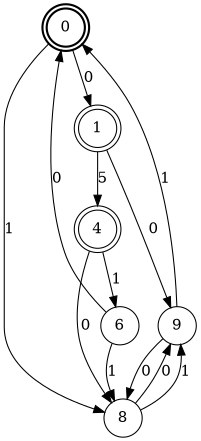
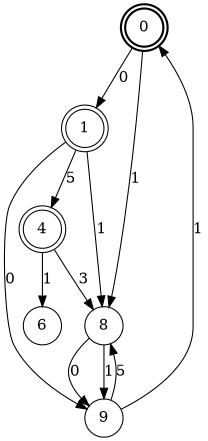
  digraph {
    node [shape=circle]
    0 [peripheries=2 style=bold]
    1 [peripheries=2]
    n3 [label=8]
    n4 [label=9]
    4 [peripheries=2]
    n6 [label=6]
    0 -> 1 [label=0]
    0 -> n3 [label=1]
    1 -> n4 [label=0]
    1 -> 4 [label=5]
    n3 -> n4 [label=0]
    n3 -> n4 [label=1]
    n4 -> 0 [label=1]
-   n4 -> n3 [label=0]
-   4 -> n3 [label=0]
+   n4 -> n3 [label=5]
+   4 -> n3 [label=3]
    4 -> n6 [label=1]
-   n6 -> 0 [label=0]
-   n6 -> n3 [label=1]
+   1 -> n3 [label=1]
  }
